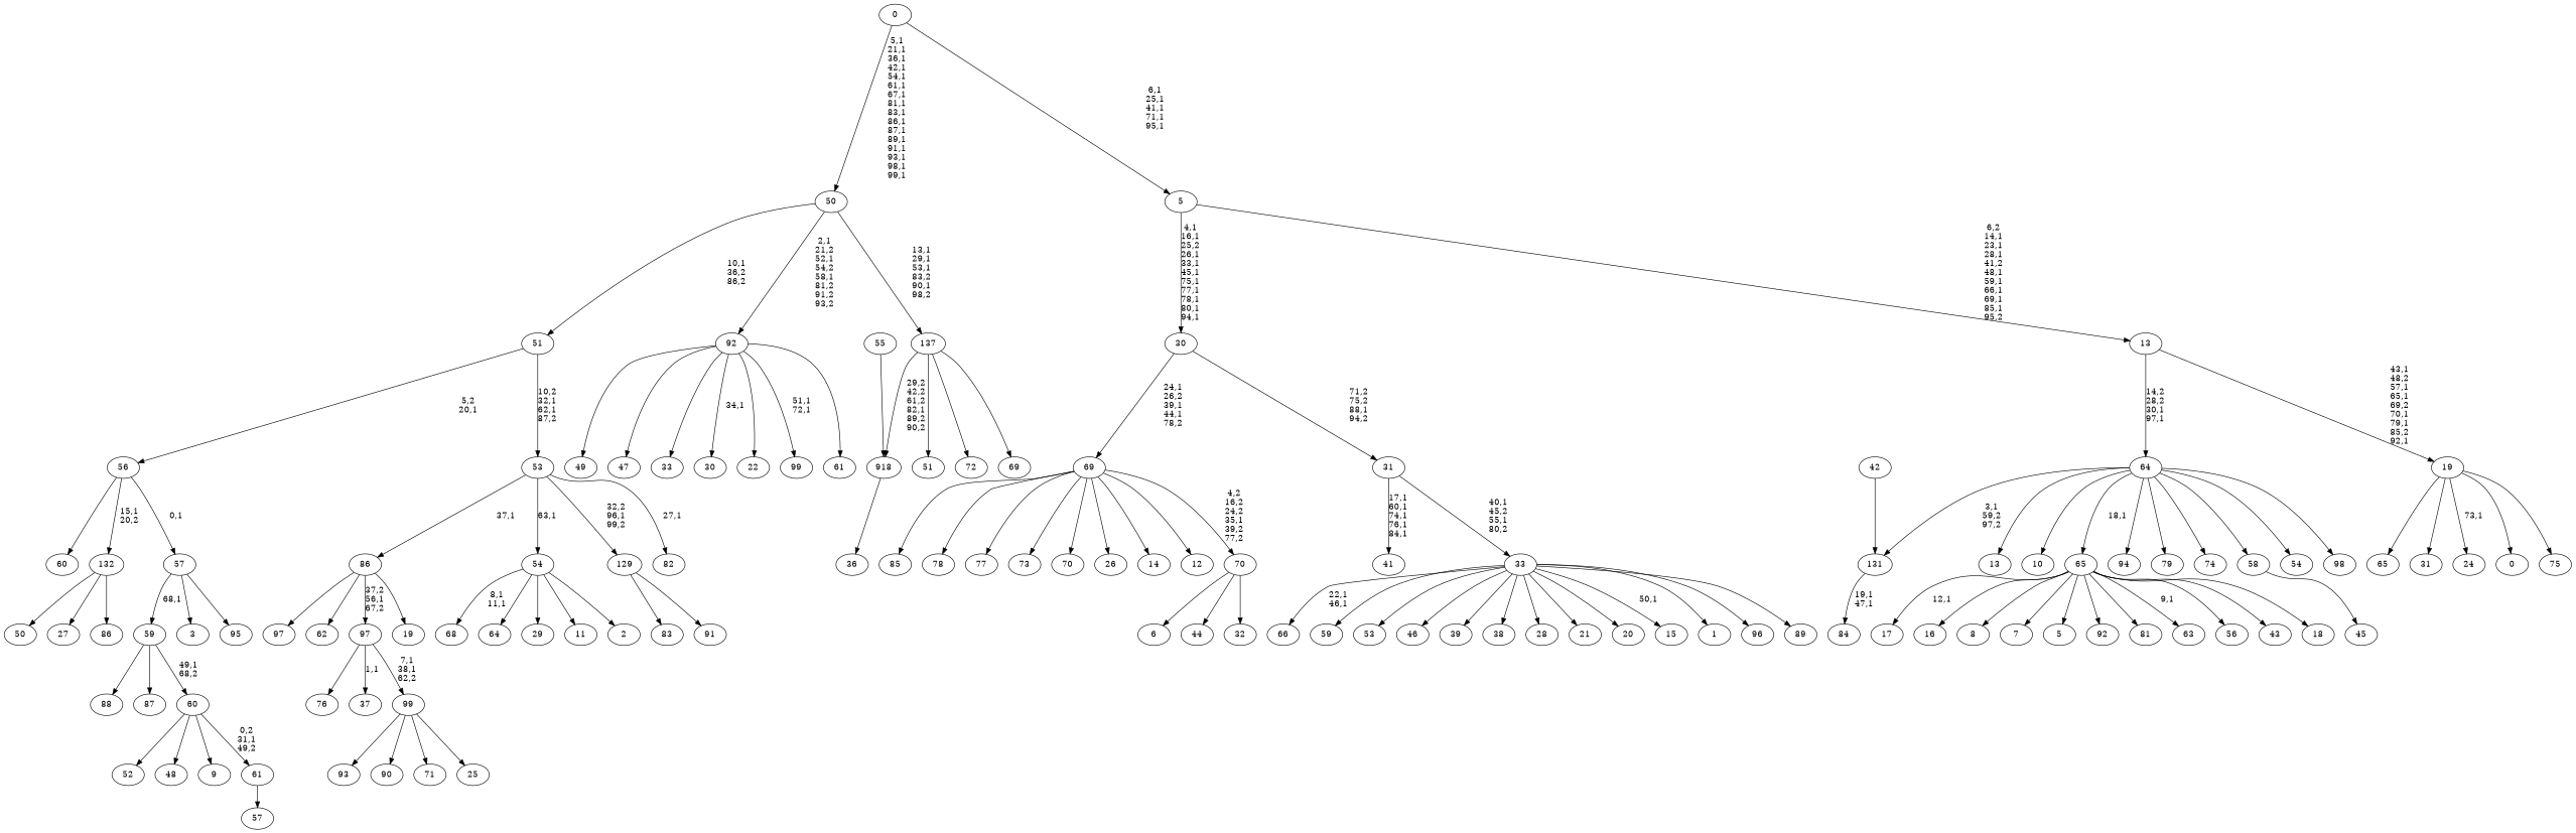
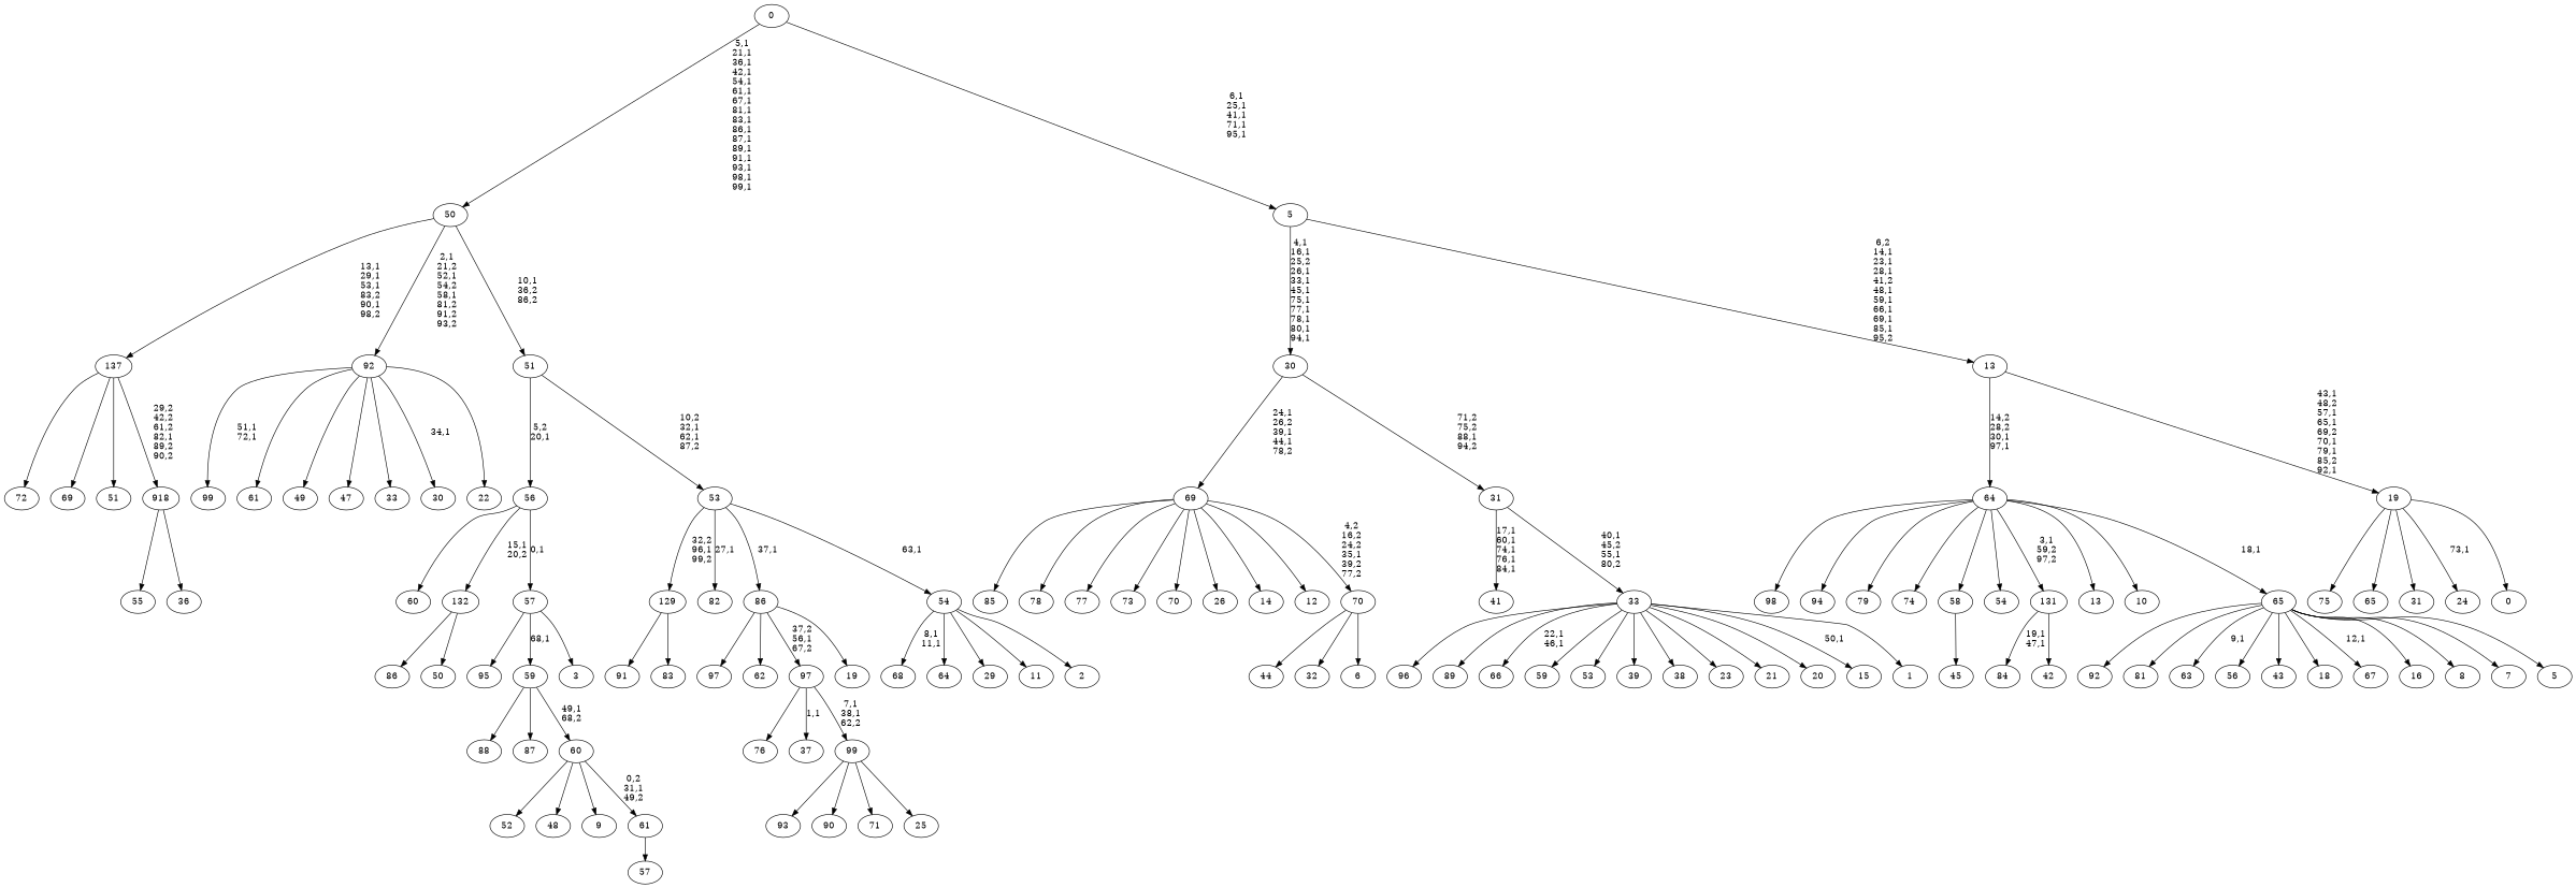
  digraph {
    n1 [label=99]
    n2 [label=98]
    n3 [label=97]
    n4 [label=96]
    n5 [label=95]
    n6 [label=94]
    n7 [label=93]
    n8 [label=92]
    n9 [label=91]
    n10 [label=90]
    n11 [label=89]
    n12 [label=88]
    n13 [label=87]
    n14 [label=86]
    n15 [label=85]
    n16 [label=84]
    n17 [label=83]
    n18 [label=129]
    n19 [label=82]
    n20 [label=81]
    n21 [label=79]
    n22 [label=78]
    n23 [label=77]
    n24 [label=76]
    n25 [label=75]
    n26 [label=74]
    n27 [label=73]
    n28 [label=72]
    n29 [label=71]
    n30 [label=70]
    n31 [label=69]
    n32 [label=68]
    n33 [label=66]
    n34 [label=65]
    n35 [label=64]
    n36 [label=63]
    n37 [label=62]
    n38 [label=61]
    n39 [label=60]
    n40 [label=59]
    n41 [label=58]
    n42 [label=45]
    n43 [label=57]
    n44 [label=56]
    n45 [label=55]
    n46 [label=54]
    n47 [label=53]
    n48 [label=52]
    n49 [label=51]
    n50 [label=50]
    n51 [label=49]
    n52 [label=48]
    n53 [label=47]
-   n54 [label=46]
    n55 [label=44]
    n56 [label=43]
    n57 [label=42]
    131
    n59 [label=41]
    n60 [label=39]
    n61 [label=38]
    n62 [label=37]
    n63 [label=36]
    n64 [label=918]
    n65 [label=137]
    n66 [label=33]
    n67 [label=32]
    n68 [label=31]
    n69 [label=30]
    n70 [label=29]
-   n71 [label=27]
    n72 [label=132]
    n73 [label=26]
    n74 [label=25]
    99
    97
    n77 [label=24]
-   n78 [label=28]
+   n78 [label=23]
    n79 [label=22]
    92
    n81 [label=21]
    n82 [label=20]
    n83 [label=19]
    86
    n85 [label=18]
-   n86 [label=17]
+   n86 [label=67]
    n87 [label=16]
    n88 [label=15]
    n89 [label=14]
    n90 [label=13]
    n91 [label=12]
    n92 [label=11]
    n93 [label=10]
    n94 [label=9]
    n95 [label=8]
    n96 [label=7]
    n97 [label=6]
    70
    69
    n100 [label=5]
    65
    64
    61
    60
    59
    n106 [label=3]
    57
    56
    n109 [label=2]
    54
    53
    51
    50
    n114 [label=1]
    33
    31
    30
    n118 [label=0]
    19
    13
    5
    0
    n18 -> n9
    n18 -> n17
    n41 -> n42
    131 -> n16 [label="19,1\n47,1"]
-   n57 -> 131
-   n45 -> n64
+   131 -> n57
+   n64 -> n45
    n64 -> n63
    n65 -> n28
    n65 -> n31
    n65 -> n49
    n65 -> n64 [label="29,2\n42,2\n61,2\n82,1\n89,2\n90,2"]
    n72 -> n14
    n72 -> n50
-   n72 -> n71
    99 -> n7
    99 -> n10
    99 -> n29
    99 -> n74
    97 -> n24
    97 -> n62 [label="1,1"]
    97 -> 99 [label="7,1\n38,1\n62,2"]
    92 -> n1 [label="51,1\n72,1"]
    92 -> n38
    92 -> n51
    92 -> n53
    92 -> n66
    92 -> n69 [label="34,1"]
    92 -> n79
    86 -> n3
    86 -> n37
    86 -> 97 [label="37,2\n56,1\n67,2"]
    86 -> n83
    70 -> n55
    70 -> n67
    70 -> n97
    69 -> n15
    69 -> n22
    69 -> n23
    69 -> n27
    69 -> n30
    69 -> n73
    69 -> n89
    69 -> n91
    69 -> 70 [label="4,2\n16,2\n24,2\n35,1\n39,2\n77,2"]
    65 -> n8
    65 -> n20
    65 -> n36 [label="9,1"]
    65 -> n44
    65 -> n56
    65 -> n85
    65 -> n86 [label="12,1"]
    65 -> n87
    65 -> n95
    65 -> n96
    65 -> n100
    64 -> n2
    64 -> n6
    64 -> n21
    64 -> n26
    64 -> n41
    64 -> n46
    64 -> 131 [label="3,1\n59,2\n97,2"]
    64 -> n90
    64 -> n93
    64 -> 65 [label="18,1"]
    61 -> n43
    60 -> n48
    60 -> n52
    60 -> n94
    60 -> 61 [label="0,2\n31,1\n49,2"]
    59 -> n12
    59 -> n13
    59 -> 60 [label="49,1\n68,2"]
    57 -> n5
    57 -> 59 [label="68,1"]
    57 -> n106
    56 -> n39
    56 -> n72 [label="15,1\n20,2"]
    56 -> 57 [label="0,1"]
    54 -> n32 [label="8,1\n11,1"]
    54 -> n35
    54 -> n70
    54 -> n92
    54 -> n109
    53 -> n18 [label="32,2\n96,1\n99,2"]
    53 -> n19 [label="27,1"]
    53 -> 86 [label="37,1"]
    53 -> 54 [label="63,1"]
    51 -> 56 [label="5,2\n20,1"]
    51 -> 53 [label="10,2\n32,1\n62,1\n87,2"]
    50 -> n65 [label="13,1\n29,1\n53,1\n83,2\n90,1\n98,2"]
    50 -> 92 [label="2,1\n21,2\n52,1\n54,2\n58,1\n81,2\n91,2\n93,2"]
    50 -> 51 [label="10,1\n36,2\n86,2"]
    33 -> n4
    33 -> n11
    33 -> n33 [label="22,1\n46,1"]
    33 -> n40
    33 -> n47
-   33 -> n54
    33 -> n60
    33 -> n61
    33 -> n78
    33 -> n81
    33 -> n82
    33 -> n88 [label="50,1"]
    33 -> n114
    31 -> n59 [label="17,1\n60,1\n74,1\n76,1\n84,1"]
    31 -> 33 [label="40,1\n45,2\n55,1\n80,2"]
    30 -> 69 [label="24,1\n26,2\n39,1\n44,1\n78,2"]
    30 -> 31 [label="71,2\n75,2\n88,1\n94,2"]
    19 -> n25
    19 -> n34
    19 -> n68
    19 -> n77 [label="73,1"]
    19 -> n118
    13 -> 64 [label="14,2\n28,2\n30,1\n97,1"]
    13 -> 19 [label="43,1\n48,2\n57,1\n65,1\n69,2\n70,1\n79,1\n85,2\n92,1"]
    5 -> 30 [label="4,1\n16,1\n25,2\n26,1\n33,1\n45,1\n75,1\n77,1\n78,1\n80,1\n94,1"]
    5 -> 13 [label="6,2\n14,1\n23,1\n28,1\n41,2\n48,1\n59,1\n66,1\n69,1\n85,1\n95,2"]
    0 -> 50 [label="5,1\n21,1\n36,1\n42,1\n54,1\n61,1\n67,1\n81,1\n83,1\n86,1\n87,1\n89,1\n91,1\n93,1\n98,1\n99,1"]
    0 -> 5 [label="6,1\n25,1\n41,1\n71,1\n95,1"]
  }
